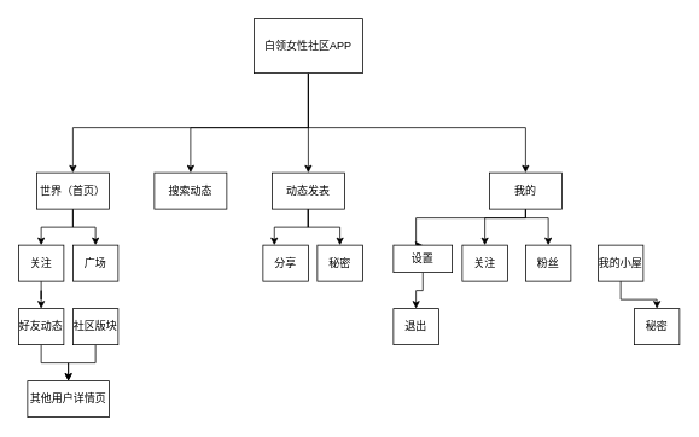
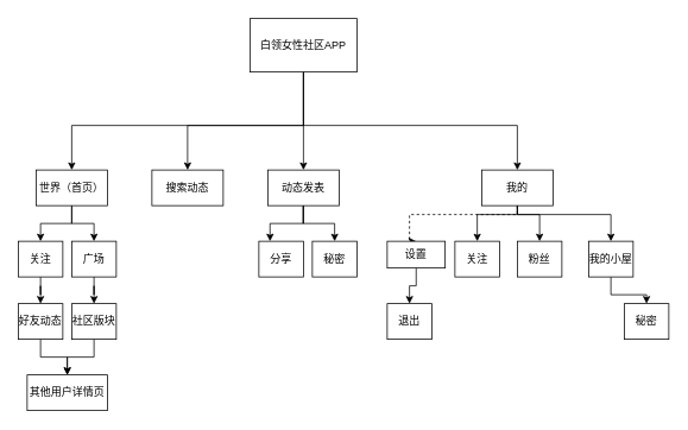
  <mxCell id="0" />
  <mxCell id="1" parent="0" />
  <mxCell id="2" value="搜索动态" style="rounded=0;whiteSpace=wrap;html=1;" parent="1" vertex="1"><mxGeometry x="170" y="190" width="80" height="40" as="geometry" /></mxCell>
  <mxCell id="3" style="edgeStyle=orthogonalEdgeStyle;rounded=0;orthogonalLoop=1;jettySize=auto;html=1;entryX=0.5;entryY=0;entryDx=0;entryDy=0;" parent="1" source="5" target="15" edge="1"><mxGeometry relative="1" as="geometry"><Array as="points"><mxPoint x="80" y="250" /><mxPoint x="45" y="250" /></Array></mxGeometry></mxCell>
  <mxCell id="4" style="edgeStyle=orthogonalEdgeStyle;rounded=0;orthogonalLoop=1;jettySize=auto;html=1;entryX=0.5;entryY=0;entryDx=0;entryDy=0;" parent="1" source="5" target="17" edge="1"><mxGeometry relative="1" as="geometry" /></mxCell>
  <mxCell id="5" value="世界（首页）" style="rounded=0;whiteSpace=wrap;html=1;" parent="1" vertex="1"><mxGeometry x="40" y="190" width="80" height="40" as="geometry" /></mxCell>
  <mxCell id="6" style="edgeStyle=orthogonalEdgeStyle;rounded=0;orthogonalLoop=1;jettySize=auto;html=1;entryX=0.25;entryY=0;entryDx=0;entryDy=0;" parent="1" source="8" target="23" edge="1"><mxGeometry relative="1" as="geometry" /></mxCell>
  <mxCell id="7" style="edgeStyle=orthogonalEdgeStyle;rounded=0;orthogonalLoop=1;jettySize=auto;html=1;entryX=0.5;entryY=0;entryDx=0;entryDy=0;" parent="1" source="8" target="24" edge="1"><mxGeometry relative="1" as="geometry" /></mxCell>
  <mxCell id="8" value="动态发表" style="rounded=0;whiteSpace=wrap;html=1;" parent="1" vertex="1"><mxGeometry x="300" y="190" width="80" height="40" as="geometry" /></mxCell>
- <mxCell id="9" style="edgeStyle=orthogonalEdgeStyle;rounded=0;orthogonalLoop=1;jettySize=auto;html=1;entryX=0.5;entryY=0;entryDx=0;entryDy=0;" parent="1" source="13" target="26" edge="1"><mxGeometry relative="1" as="geometry"><Array as="points"><mxPoint x="580" y="240" /><mxPoint x="459" y="240" /></Array></mxGeometry></mxCell>
+ <mxCell id="9" style="edgeStyle=orthogonalEdgeStyle;rounded=0;orthogonalLoop=1;jettySize=auto;html=1;entryX=0.5;entryY=0;entryDx=0;entryDy=0;dashed=1;" parent="1" source="13" target="26" edge="1"><mxGeometry relative="1" as="geometry"><Array as="points"><mxPoint x="580" y="240" /><mxPoint x="459" y="240" /></Array></mxGeometry></mxCell>
  <mxCell id="10" style="edgeStyle=orthogonalEdgeStyle;rounded=0;orthogonalLoop=1;jettySize=auto;html=1;entryX=0.5;entryY=0;entryDx=0;entryDy=0;" parent="1" source="13" target="28" edge="1"><mxGeometry relative="1" as="geometry"><Array as="points"><mxPoint x="580" y="240" /><mxPoint x="535" y="240" /></Array></mxGeometry></mxCell>
  <mxCell id="11" style="edgeStyle=orthogonalEdgeStyle;rounded=0;orthogonalLoop=1;jettySize=auto;html=1;entryX=0.5;entryY=0;entryDx=0;entryDy=0;" parent="1" source="13" target="29" edge="1"><mxGeometry relative="1" as="geometry"><Array as="points"><mxPoint x="580" y="240" /><mxPoint x="605" y="240" /></Array></mxGeometry></mxCell>
+ <mxCell id="12" style="edgeStyle=orthogonalEdgeStyle;rounded=0;orthogonalLoop=1;jettySize=auto;html=1;entryX=0.5;entryY=0;entryDx=0;entryDy=0;" parent="1" source="13" target="31" edge="1"><mxGeometry relative="1" as="geometry"><Array as="points"><mxPoint x="580" y="240" /><mxPoint x="685" y="240" /></Array></mxGeometry></mxCell>
  <mxCell id="13" value="我的" style="rounded=0;whiteSpace=wrap;html=1;" parent="1" vertex="1"><mxGeometry x="540" y="190" width="80" height="40" as="geometry" /></mxCell>
  <mxCell id="14" style="edgeStyle=orthogonalEdgeStyle;rounded=0;orthogonalLoop=1;jettySize=auto;html=1;entryX=0.5;entryY=0;entryDx=0;entryDy=0;" parent="1" source="15" target="19" edge="1"><mxGeometry relative="1" as="geometry" /></mxCell>
  <mxCell id="15" value="关注" style="rounded=0;whiteSpace=wrap;html=1;" parent="1" vertex="1"><mxGeometry x="20" y="270" width="50" height="40" as="geometry" /></mxCell>
+ <mxCell id="16" style="edgeStyle=orthogonalEdgeStyle;rounded=0;orthogonalLoop=1;jettySize=auto;html=1;entryX=0.5;entryY=0;entryDx=0;entryDy=0;" parent="1" source="17" target="21" edge="1"><mxGeometry relative="1" as="geometry" /></mxCell>
  <mxCell id="17" value="广场" style="rounded=0;whiteSpace=wrap;html=1;" parent="1" vertex="1"><mxGeometry x="80" y="270" width="50" height="40" as="geometry" /></mxCell>
  <mxCell id="18" style="edgeStyle=orthogonalEdgeStyle;rounded=0;orthogonalLoop=1;jettySize=auto;html=1;" parent="1" source="19" target="22" edge="1"><mxGeometry relative="1" as="geometry" /></mxCell>
  <mxCell id="19" value="好友动态" style="rounded=0;whiteSpace=wrap;html=1;" parent="1" vertex="1"><mxGeometry x="20" y="340" width="50" height="40" as="geometry" /></mxCell>
  <mxCell id="20" value="" style="edgeStyle=orthogonalEdgeStyle;rounded=0;orthogonalLoop=1;jettySize=auto;html=1;" parent="1" source="21" target="22" edge="1"><mxGeometry relative="1" as="geometry" /></mxCell>
  <mxCell id="21" value="社区版块" style="rounded=0;whiteSpace=wrap;html=1;" parent="1" vertex="1"><mxGeometry x="80" y="340" width="50" height="40" as="geometry" /></mxCell>
  <mxCell id="22" value="其他用户详情页" style="rounded=0;whiteSpace=wrap;html=1;" parent="1" vertex="1"><mxGeometry x="30" y="420" width="90" height="40" as="geometry" /></mxCell>
  <mxCell id="23" value="分享" style="rounded=0;whiteSpace=wrap;html=1;" parent="1" vertex="1"><mxGeometry x="290" y="270" width="50" height="40" as="geometry" /></mxCell>
  <mxCell id="24" value="秘密" style="rounded=0;whiteSpace=wrap;html=1;" parent="1" vertex="1"><mxGeometry x="350" y="270" width="50" height="40" as="geometry" /></mxCell>
  <mxCell id="25" value="" style="edgeStyle=orthogonalEdgeStyle;rounded=0;orthogonalLoop=1;jettySize=auto;html=1;" parent="1" source="26" target="27" edge="1"><mxGeometry relative="1" as="geometry" /></mxCell>
  <mxCell id="26" value="设置" style="rounded=0;whiteSpace=wrap;html=1;" parent="1" vertex="1"><mxGeometry x="434" y="270" width="65" height="30" as="geometry" /></mxCell>
  <mxCell id="27" value="退出" style="rounded=0;whiteSpace=wrap;html=1;" parent="1" vertex="1"><mxGeometry x="434" y="340" width="50" height="40" as="geometry" /></mxCell>
  <mxCell id="28" value="关注" style="rounded=0;whiteSpace=wrap;html=1;" parent="1" vertex="1"><mxGeometry x="510" y="270" width="50" height="40" as="geometry" /></mxCell>
  <mxCell id="29" value="粉丝" style="rounded=0;whiteSpace=wrap;html=1;" parent="1" vertex="1"><mxGeometry x="580" y="270" width="50" height="40" as="geometry" /></mxCell>
  <mxCell id="30" style="edgeStyle=orthogonalEdgeStyle;rounded=0;orthogonalLoop=1;jettySize=auto;html=1;entryX=0.5;entryY=0;entryDx=0;entryDy=0;" parent="1" source="31" target="32" edge="1"><mxGeometry relative="1" as="geometry" /></mxCell>
  <mxCell id="31" value="我的小屋" style="rounded=0;whiteSpace=wrap;html=1;" parent="1" vertex="1"><mxGeometry x="660" y="270" width="50" height="40" as="geometry" /></mxCell>
  <mxCell id="32" value="秘密&lt;br&gt;" style="rounded=0;whiteSpace=wrap;html=1;" parent="1" vertex="1"><mxGeometry x="700" y="340" width="50" height="40" as="geometry" /></mxCell>
  <mxCell id="33" style="edgeStyle=orthogonalEdgeStyle;rounded=0;orthogonalLoop=1;jettySize=auto;html=1;exitX=0.5;exitY=1;exitDx=0;exitDy=0;" parent="1" edge="1"><mxGeometry relative="1" as="geometry"><mxPoint x="105" y="320" as="sourcePoint" /><mxPoint x="105" y="320" as="targetPoint" /></mxGeometry></mxCell>
  <mxCell id="34" value="" style="endArrow=none;html=1;" parent="1" edge="1"><mxGeometry width="50" height="50" relative="1" as="geometry"><mxPoint x="339.6" y="230" as="sourcePoint" /><mxPoint x="339.6" y="250" as="targetPoint" /></mxGeometry></mxCell>
  <mxCell id="35" style="edgeStyle=orthogonalEdgeStyle;rounded=0;orthogonalLoop=1;jettySize=auto;html=1;" parent="1" target="13" edge="1"><mxGeometry relative="1" as="geometry"><Array as="points"><mxPoint x="580" y="140" /></Array><mxPoint x="340" y="140" as="sourcePoint" /></mxGeometry></mxCell>
  <mxCell id="36" style="edgeStyle=orthogonalEdgeStyle;rounded=0;orthogonalLoop=1;jettySize=auto;html=1;entryX=0.5;entryY=0;entryDx=0;entryDy=0;" parent="1" source="39" target="8" edge="1"><mxGeometry relative="1" as="geometry" /></mxCell>
  <mxCell id="37" style="edgeStyle=orthogonalEdgeStyle;rounded=0;orthogonalLoop=1;jettySize=auto;html=1;entryX=0.5;entryY=0;entryDx=0;entryDy=0;" edge="1" parent="1" source="39" target="2"><mxGeometry relative="1" as="geometry"><Array as="points"><mxPoint x="340" y="140" /><mxPoint x="210" y="140" /></Array></mxGeometry></mxCell>
  <mxCell id="38" style="edgeStyle=orthogonalEdgeStyle;rounded=0;orthogonalLoop=1;jettySize=auto;html=1;entryX=0.5;entryY=0;entryDx=0;entryDy=0;" edge="1" parent="1" source="39" target="5"><mxGeometry relative="1" as="geometry"><Array as="points"><mxPoint x="340" y="140" /><mxPoint x="80" y="140" /></Array></mxGeometry></mxCell>
  <mxCell id="39" value="白领女性社区APP" style="rounded=0;whiteSpace=wrap;html=1;" parent="1" vertex="1"><mxGeometry x="280" y="20" width="120" height="60" as="geometry" /></mxCell>
